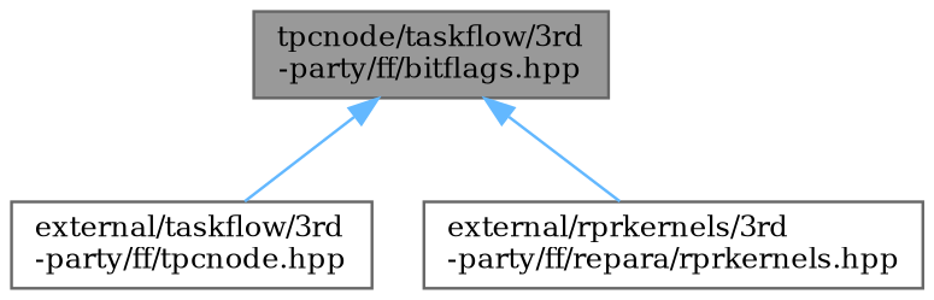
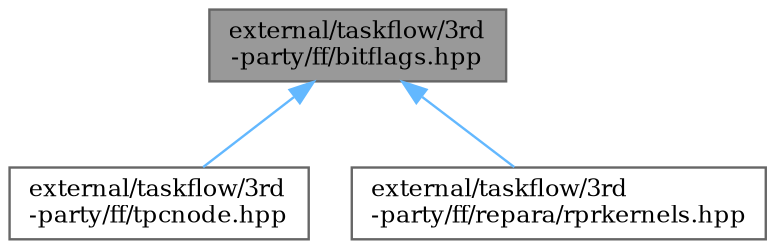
  digraph {
    fontname="DejaVu Serif"
    node [color=grey40 fillcolor=white fontname="DejaVu Serif" fontsize=10 shape=box style=filled]
    edge [color=steelblue1 dir=back fontname="DejaVu Serif" fontsize=10 labelfontname=Helvetica labelfontsize=10 style=solid]
-   n1 [color=gray40 fillcolor=grey60 fontcolor=black height=0.2 label="tpcnode/taskflow/3rd\l-party/ff/bitflags.hpp" width=0.4]
+   n1 [color=gray40 fillcolor=grey60 fontcolor=black height=0.2 label="external/taskflow/3rd\l-party/ff/bitflags.hpp" width=0.4]
    n2 [height=0.2 label="external/taskflow/3rd\l-party/ff/tpcnode.hpp" width=0.4]
-   n3 [height=0.2 label="external/rprkernels/3rd\l-party/ff/repara/rprkernels.hpp" width=0.4]
+   n3 [height=0.2 label="external/taskflow/3rd\l-party/ff/repara/rprkernels.hpp" width=0.4]
    n1 -> n2
    n1 -> n3
  }
